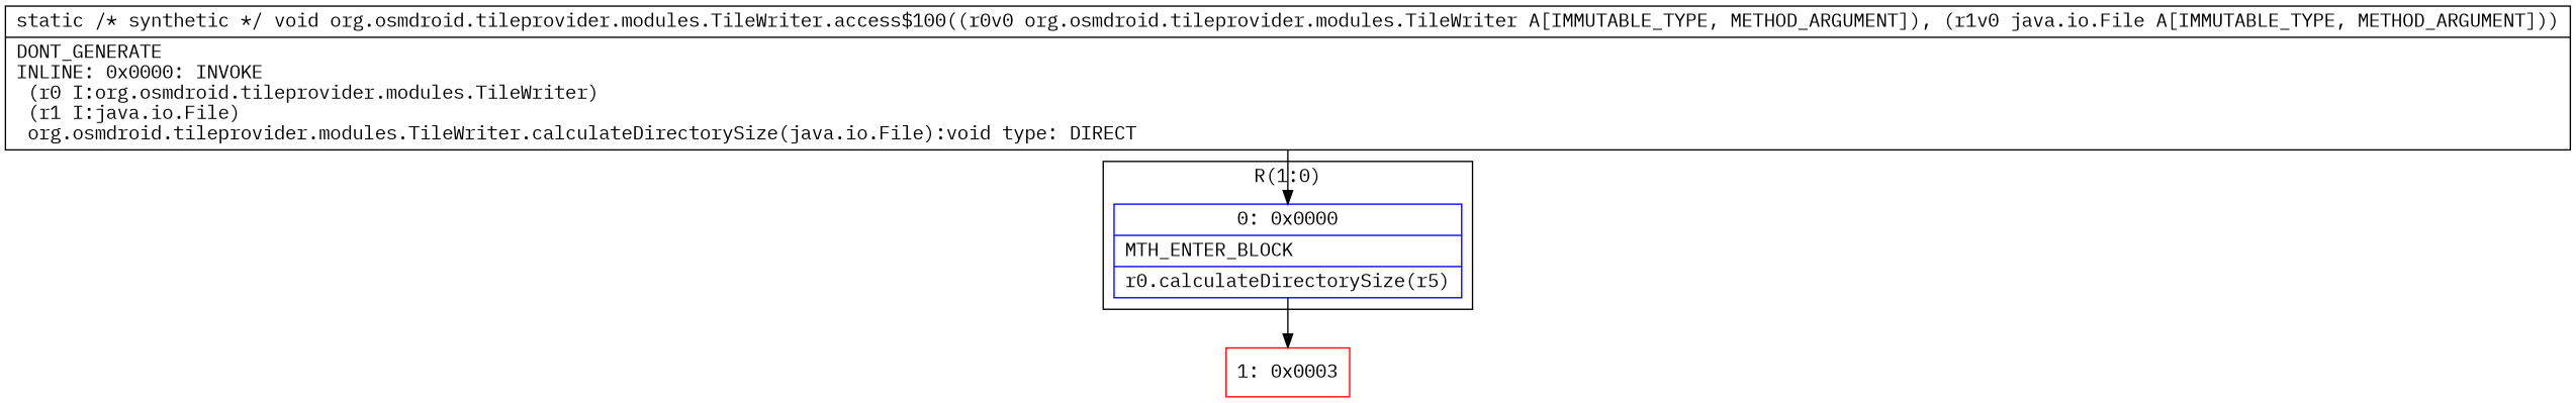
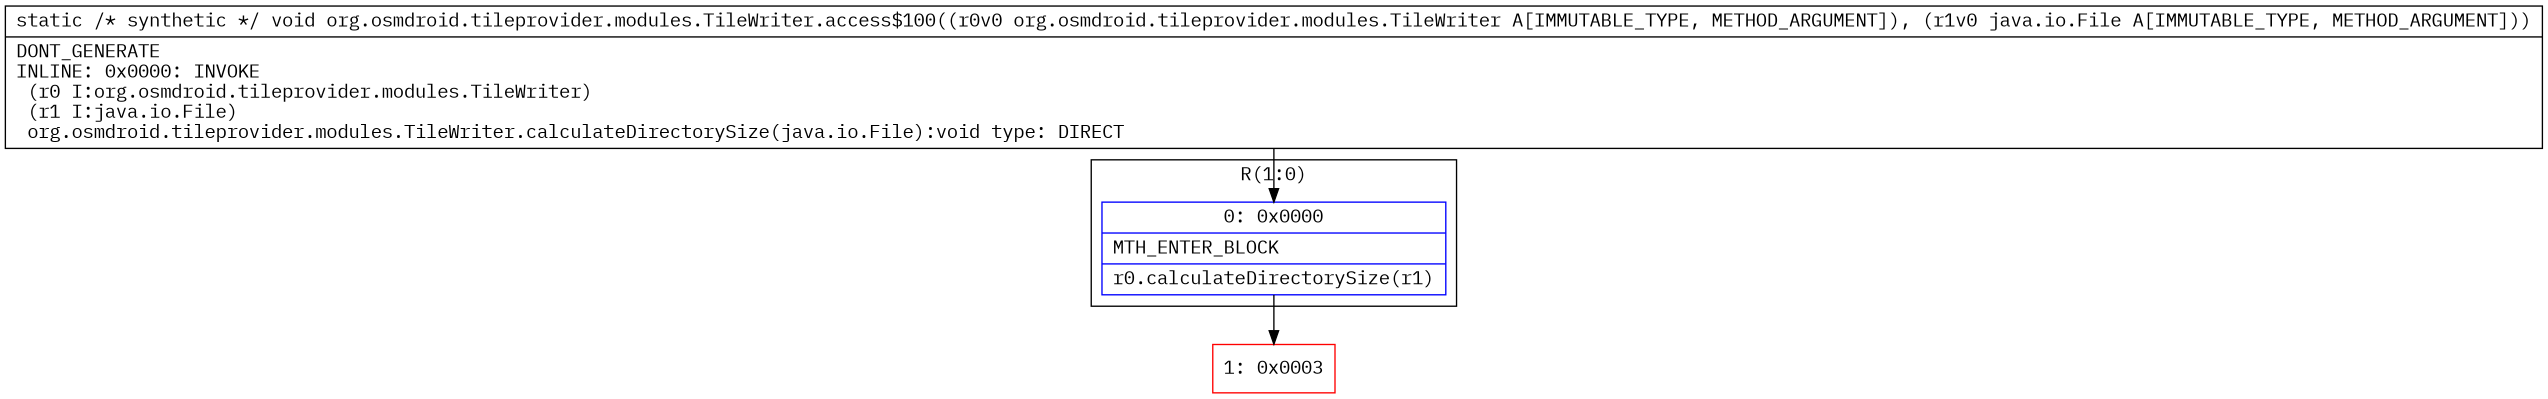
  digraph {
    fontname="IBM Plex Mono"
    node [shape=record fontname="IBM Plex Mono"]
    edge [fontname="IBM Plex Mono"]
-   n1 [color=blue label="{0\:\ 0x0000|MTH_ENTER_BLOCK\l|r0.calculateDirectorySize(r5)\l}"]
+   n1 [color=blue label="{0\:\ 0x0000|MTH_ENTER_BLOCK\l|r0.calculateDirectorySize(r1)\l}"]
    n2 [color=red label="{1\:\ 0x0003}"]
    n3 [label="{static \/* synthetic *\/ void org.osmdroid.tileprovider.modules.TileWriter.access$100((r0v0 org.osmdroid.tileprovider.modules.TileWriter A[IMMUTABLE_TYPE, METHOD_ARGUMENT]), (r1v0 java.io.File A[IMMUTABLE_TYPE, METHOD_ARGUMENT]))  | DONT_GENERATE\lINLINE: 0x0000: INVOKE  \l  (r0 I:org.osmdroid.tileprovider.modules.TileWriter)\l  (r1 I:java.io.File)\l org.osmdroid.tileprovider.modules.TileWriter.calculateDirectorySize(java.io.File):void type: DIRECT\l}"]
    subgraph cluster_1 {
      label="R(1:0)"
      n1
    }
    n1 -> n2
    n3 -> n1
  }
